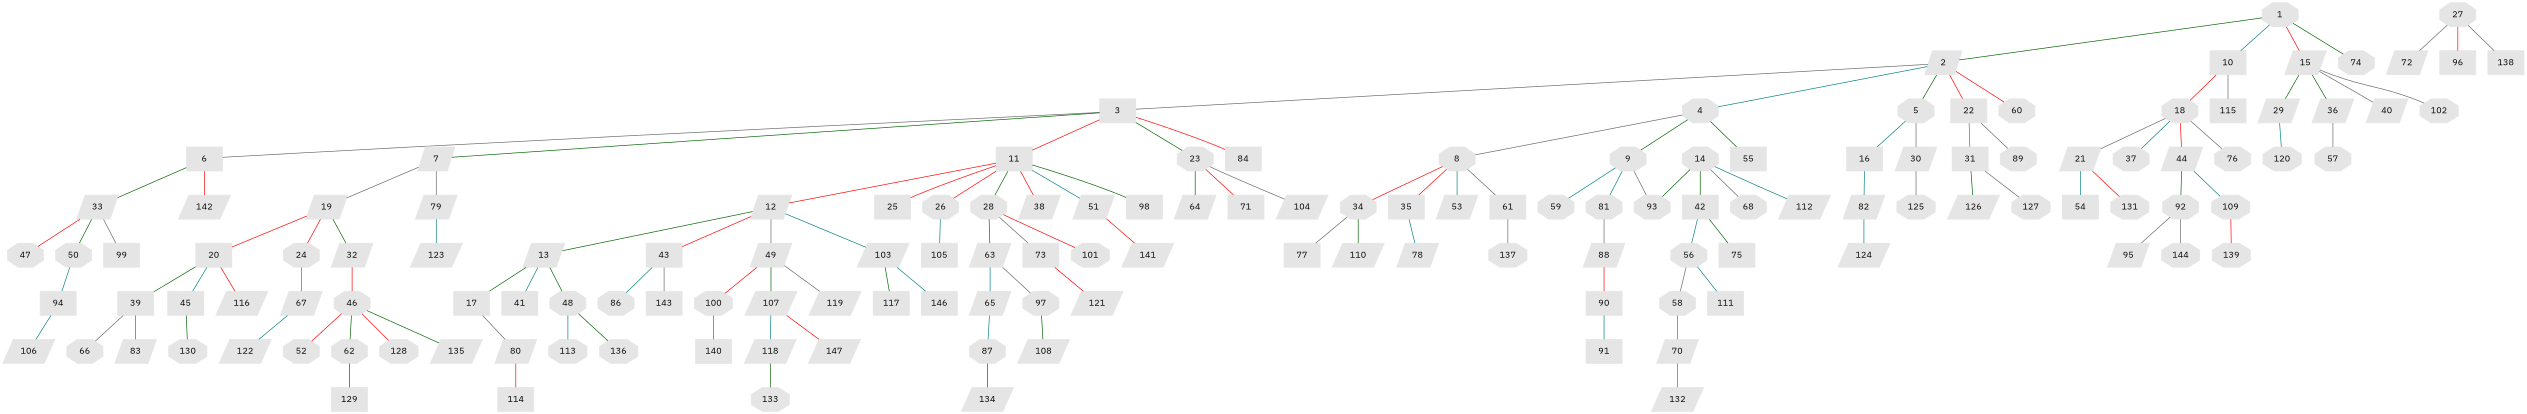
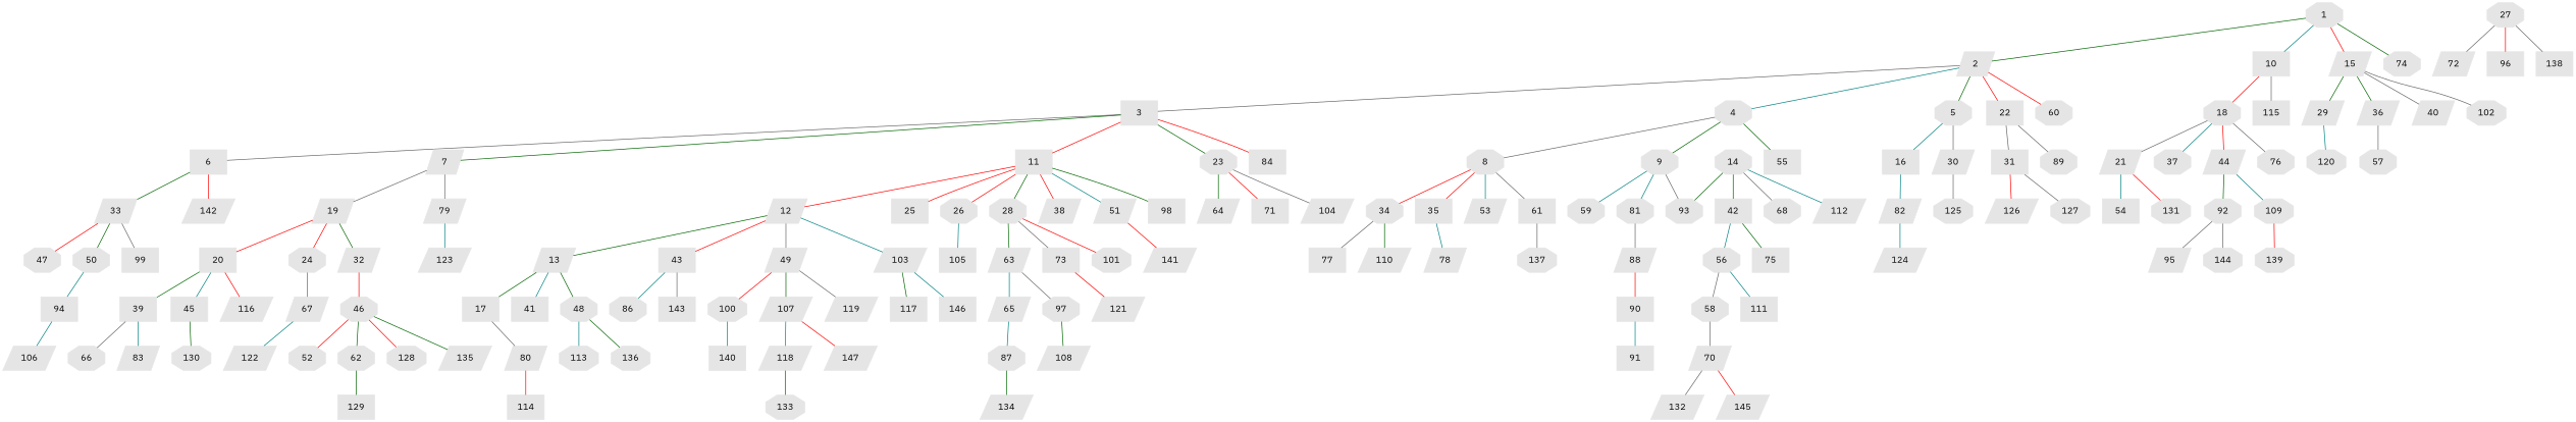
  graph {
    fontname="IBM Plex Sans"
    node [color=gray90 fontname="IBM Plex Sans" shape=parallelogram style=filled]
    edge [color=gray40 fontname="IBM Plex Sans"]
    1 [shape=octagon]
    2
    10 [shape=box]
    15
    74 [shape=octagon]
    3 [shape=box]
    4 [shape=octagon]
    5 [shape=octagon]
    22 [shape=box]
    60 [shape=octagon]
    18 [shape=octagon]
    115 [shape=box]
    29
    36
    40
    102 [shape=octagon]
    6 [shape=box]
    7
    11 [shape=box]
    23 [shape=octagon]
    84 [shape=box]
    8 [shape=octagon]
    9 [shape=octagon]
    55 [shape=box]
    16 [shape=box]
    30
    31 [shape=box]
    89 [shape=octagon]
    33
    142
    19
    79
    12
    25 [shape=box]
    26 [shape=octagon]
    28 [shape=octagon]
    38
    51
    98 [shape=box]
    64
    71 [shape=box]
    104
    34 [shape=octagon]
    35 [shape=box]
    53
    61 [shape=box]
    59 [shape=octagon]
    81 [shape=octagon]
    93 [shape=octagon]
    82
    125 [shape=octagon]
    47 [shape=octagon]
    50 [shape=octagon]
    99 [shape=box]
    20 [shape=box]
    24 [shape=octagon]
    32
    123
    77 [shape=box]
    110
    78
    137 [shape=octagon]
    14 [shape=octagon]
    42 [shape=box]
    68 [shape=octagon]
    112
    88
    21
    37 [shape=octagon]
    44
    76 [shape=octagon]
    13
    43 [shape=box]
    49
    103
    105 [shape=box]
    63
    73 [shape=box]
    101 [shape=octagon]
    141
    17 [shape=box]
    41 [shape=box]
    48 [shape=octagon]
    86 [shape=octagon]
    143 [shape=box]
    100 [shape=octagon]
    107
    119
    117 [shape=box]
    146 [shape=box]
    80
    113 [shape=octagon]
    136 [shape=octagon]
    56 [shape=octagon]
    75 [shape=box]
    120 [shape=octagon]
    57 [shape=octagon]
    124
    114 [shape=box]
    54 [shape=box]
    131 [shape=octagon]
    92 [shape=octagon]
    109 [shape=octagon]
    39 [shape=box]
    45 [shape=box]
    116
    67
    46 [shape=octagon]
    66 [shape=octagon]
    83
    130 [shape=octagon]
    27 [shape=octagon]
    72
    96 [shape=box]
    138 [shape=box]
    126
    127 [shape=octagon]
    122
    65
    97 [shape=octagon]
    121
    52 [shape=octagon]
    62 [shape=octagon]
    128 [shape=octagon]
    135
    94 [shape=box]
    58 [shape=octagon]
    111 [shape=box]
    95
    144 [shape=octagon]
    139 [shape=octagon]
    129 [shape=box]
    140 [shape=box]
    118
    147
    106
    70
    132
+   145
    87 [shape=octagon]
    108
    134
    90 [shape=box]
    91 [shape=box]
    133 [shape=octagon]
    1 -- 2 [color=darkgreen]
    1 -- 10 [color=teal]
    1 -- 15 [color=red]
    1 -- 74 [color=darkgreen]
    2 -- 3
    2 -- 4 [color=teal]
    2 -- 5 [color=darkgreen]
    2 -- 22 [color=red]
    2 -- 60 [color=red]
    10 -- 18 [color=red]
    10 -- 115
    15 -- 29 [color=darkgreen]
    15 -- 36 [color=darkgreen]
    15 -- 40
    15 -- 102
    3 -- 6
    3 -- 7 [color=darkgreen]
    3 -- 11 [color=red]
    3 -- 23 [color=darkgreen]
    3 -- 84 [color=red]
    4 -- 8
    4 -- 9 [color=darkgreen]
    4 -- 55 [color=darkgreen]
    5 -- 16 [color=teal]
    5 -- 30
    22 -- 31
    22 -- 89
    18 -- 21
    18 -- 37 [color=teal]
    18 -- 44 [color=red]
    18 -- 76
    29 -- 120 [color=teal]
    36 -- 57
    6 -- 33 [color=darkgreen]
    6 -- 142 [color=red]
    7 -- 19
    7 -- 79
    11 -- 12 [color=red]
    11 -- 25 [color=red]
    11 -- 26 [color=red]
    11 -- 28 [color=darkgreen]
    11 -- 38 [color=red]
    11 -- 51 [color=teal]
    11 -- 98 [color=darkgreen]
    23 -- 64 [color=darkgreen]
    23 -- 71 [color=red]
    23 -- 104
    8 -- 34 [color=red]
    8 -- 35 [color=red]
    8 -- 53 [color=teal]
    8 -- 61
    9 -- 59 [color=teal]
    9 -- 81 [color=teal]
    9 -- 93
    16 -- 82 [color=teal]
    30 -- 125
-   31 -- 126 [color=darkgreen]
+   31 -- 126 [color=red]
    31 -- 127
    33 -- 47 [color=red]
    33 -- 50 [color=darkgreen]
    33 -- 99
    19 -- 20 [color=red]
    19 -- 24 [color=red]
    19 -- 32 [color=darkgreen]
    79 -- 123 [color=teal]
    12 -- 13 [color=darkgreen]
    12 -- 43 [color=red]
    12 -- 49
    12 -- 103 [color=teal]
    26 -- 105 [color=teal]
    28 -- 63 [color=darkgreen]
    28 -- 73
    28 -- 101 [color=red]
    51 -- 141 [color=red]
    34 -- 77
    34 -- 110 [color=darkgreen]
    35 -- 78 [color=teal]
    61 -- 137
    81 -- 88
    82 -- 124 [color=teal]
    50 -- 94 [color=teal]
    20 -- 39 [color=darkgreen]
    20 -- 45 [color=teal]
    20 -- 116 [color=red]
    24 -- 67
    32 -- 46 [color=red]
    14 -- 93 [color=darkgreen]
    14 -- 42 [color=darkgreen]
    14 -- 68
    14 -- 112 [color=teal]
    42 -- 56 [color=teal]
    42 -- 75 [color=darkgreen]
    88 -- 90 [color=red]
    21 -- 54 [color=teal]
    21 -- 131 [color=red]
    44 -- 92 [color=darkgreen]
    44 -- 109 [color=teal]
    13 -- 17 [color=darkgreen]
    13 -- 41 [color=teal]
    13 -- 48 [color=darkgreen]
    43 -- 86 [color=teal]
    43 -- 143
    49 -- 100 [color=red]
    49 -- 107 [color=darkgreen]
    49 -- 119
    103 -- 117 [color=darkgreen]
    103 -- 146 [color=teal]
    63 -- 65 [color=teal]
    63 -- 97
    73 -- 121 [color=red]
    17 -- 80
    48 -- 113 [color=teal]
    48 -- 136 [color=darkgreen]
    100 -- 140 [color=teal]
    107 -- 118 [color=teal]
    107 -- 147 [color=red]
    80 -- 114 [color=red]
    56 -- 58
    56 -- 111 [color=teal]
    92 -- 95
    92 -- 144
    109 -- 139 [color=red]
    39 -- 66
    39 -- 83 [color=teal]
    45 -- 130 [color=darkgreen]
    67 -- 122 [color=teal]
    46 -- 52 [color=red]
    46 -- 62 [color=darkgreen]
    46 -- 128 [color=red]
    46 -- 135 [color=darkgreen]
    27 -- 72
    27 -- 96 [color=red]
    27 -- 138
    65 -- 87 [color=teal]
    97 -- 108 [color=darkgreen]
    62 -- 129 [color=darkgreen]
    94 -- 106 [color=teal]
    58 -- 70
    118 -- 133 [color=darkgreen]
    70 -- 132
+   70 -- 145 [color=red]
    87 -- 134 [color=darkgreen]
    90 -- 91 [color=teal]
  }
